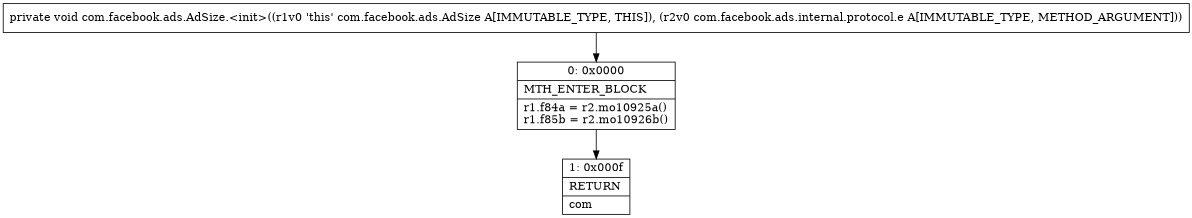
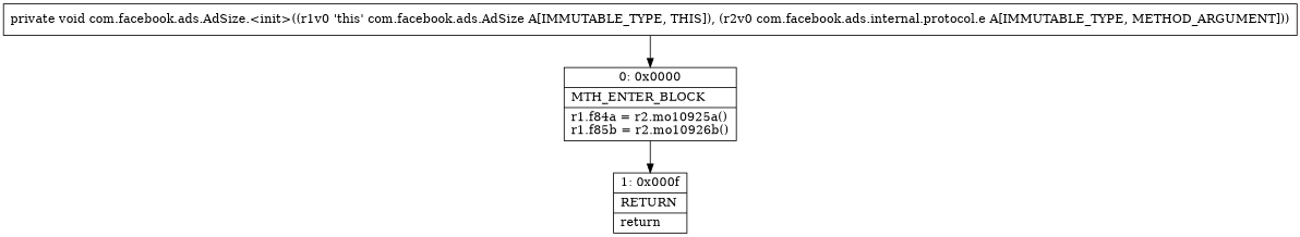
  digraph {
    node [shape=record]
    n1 [label="{0\:\ 0x0000|MTH_ENTER_BLOCK\l|r1.f84a = r2.mo10925a()\lr1.f85b = r2.mo10926b()\l}"]
-   n2 [label="{1\:\ 0x000f|RETURN\l|com\l}"]
+   n2 [label="{1\:\ 0x000f|RETURN\l|return\l}"]
    n3 [label="{private void com.facebook.ads.AdSize.\<init\>((r1v0 'this' com.facebook.ads.AdSize A[IMMUTABLE_TYPE, THIS]), (r2v0 com.facebook.ads.internal.protocol.e A[IMMUTABLE_TYPE, METHOD_ARGUMENT])) }"]
    n1 -> n2
    n3 -> n1
  }
